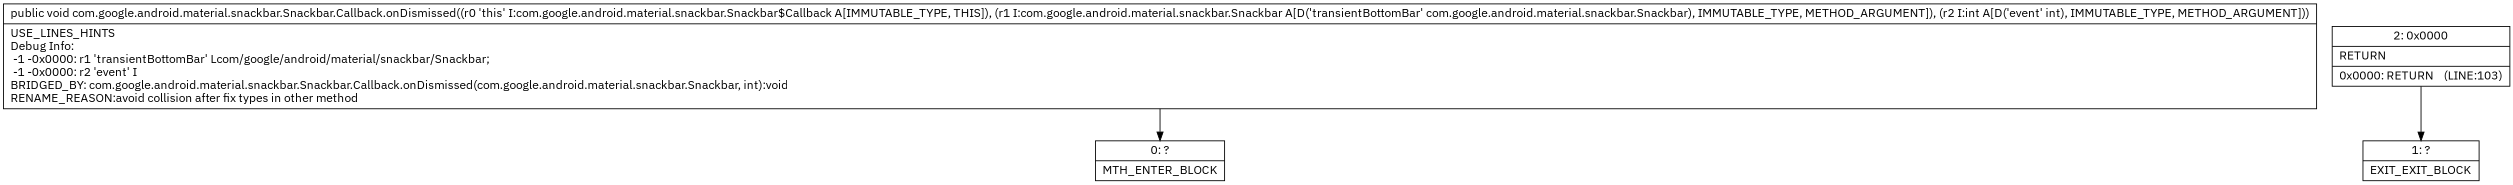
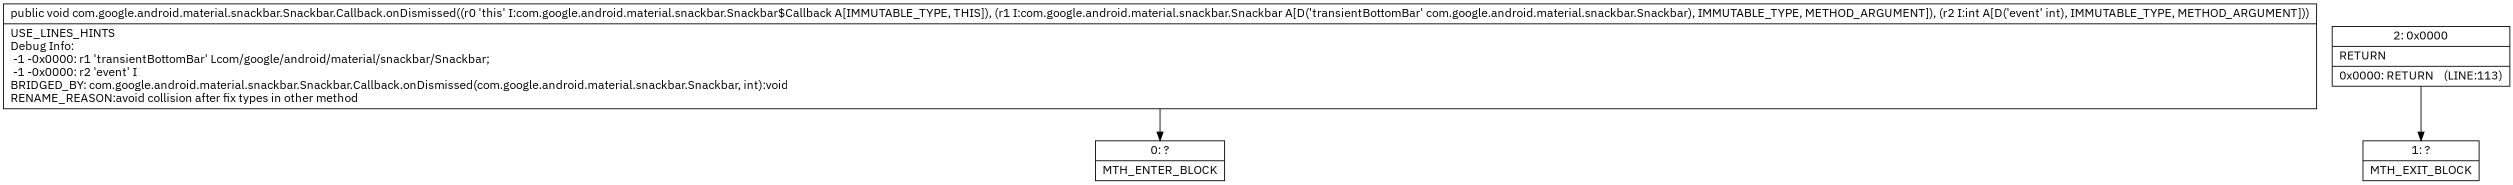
  digraph {
    fontname="IBM Plex Sans"
    node [fontname="IBM Plex Sans" shape=record]
    edge [fontname="IBM Plex Sans"]
    n1 [label="{0\:\ ?|MTH_ENTER_BLOCK\l}"]
-   n2 [label="{2\:\ 0x0000|RETURN\l|0x0000: RETURN    (LINE:103)\l}"]
-   n3 [label="{1\:\ ?|EXIT_EXIT_BLOCK\l}"]
+   n2 [label="{2\:\ 0x0000|RETURN\l|0x0000: RETURN    (LINE:113)\l}"]
+   n3 [label="{1\:\ ?|MTH_EXIT_BLOCK\l}"]
    n4 [label="{public void com.google.android.material.snackbar.Snackbar.Callback.onDismissed((r0 'this' I:com.google.android.material.snackbar.Snackbar$Callback A[IMMUTABLE_TYPE, THIS]), (r1 I:com.google.android.material.snackbar.Snackbar A[D('transientBottomBar' com.google.android.material.snackbar.Snackbar), IMMUTABLE_TYPE, METHOD_ARGUMENT]), (r2 I:int A[D('event' int), IMMUTABLE_TYPE, METHOD_ARGUMENT]))  | USE_LINES_HINTS\lDebug Info:\l  \-1 \-0x0000: r1 'transientBottomBar' Lcom\/google\/android\/material\/snackbar\/Snackbar;\l  \-1 \-0x0000: r2 'event' I\lBRIDGED_BY: com.google.android.material.snackbar.Snackbar.Callback.onDismissed(com.google.android.material.snackbar.Snackbar, int):void\lRENAME_REASON:avoid collision after fix types in other method\l}"]
    n2 -> n3
    n4 -> n1
  }
